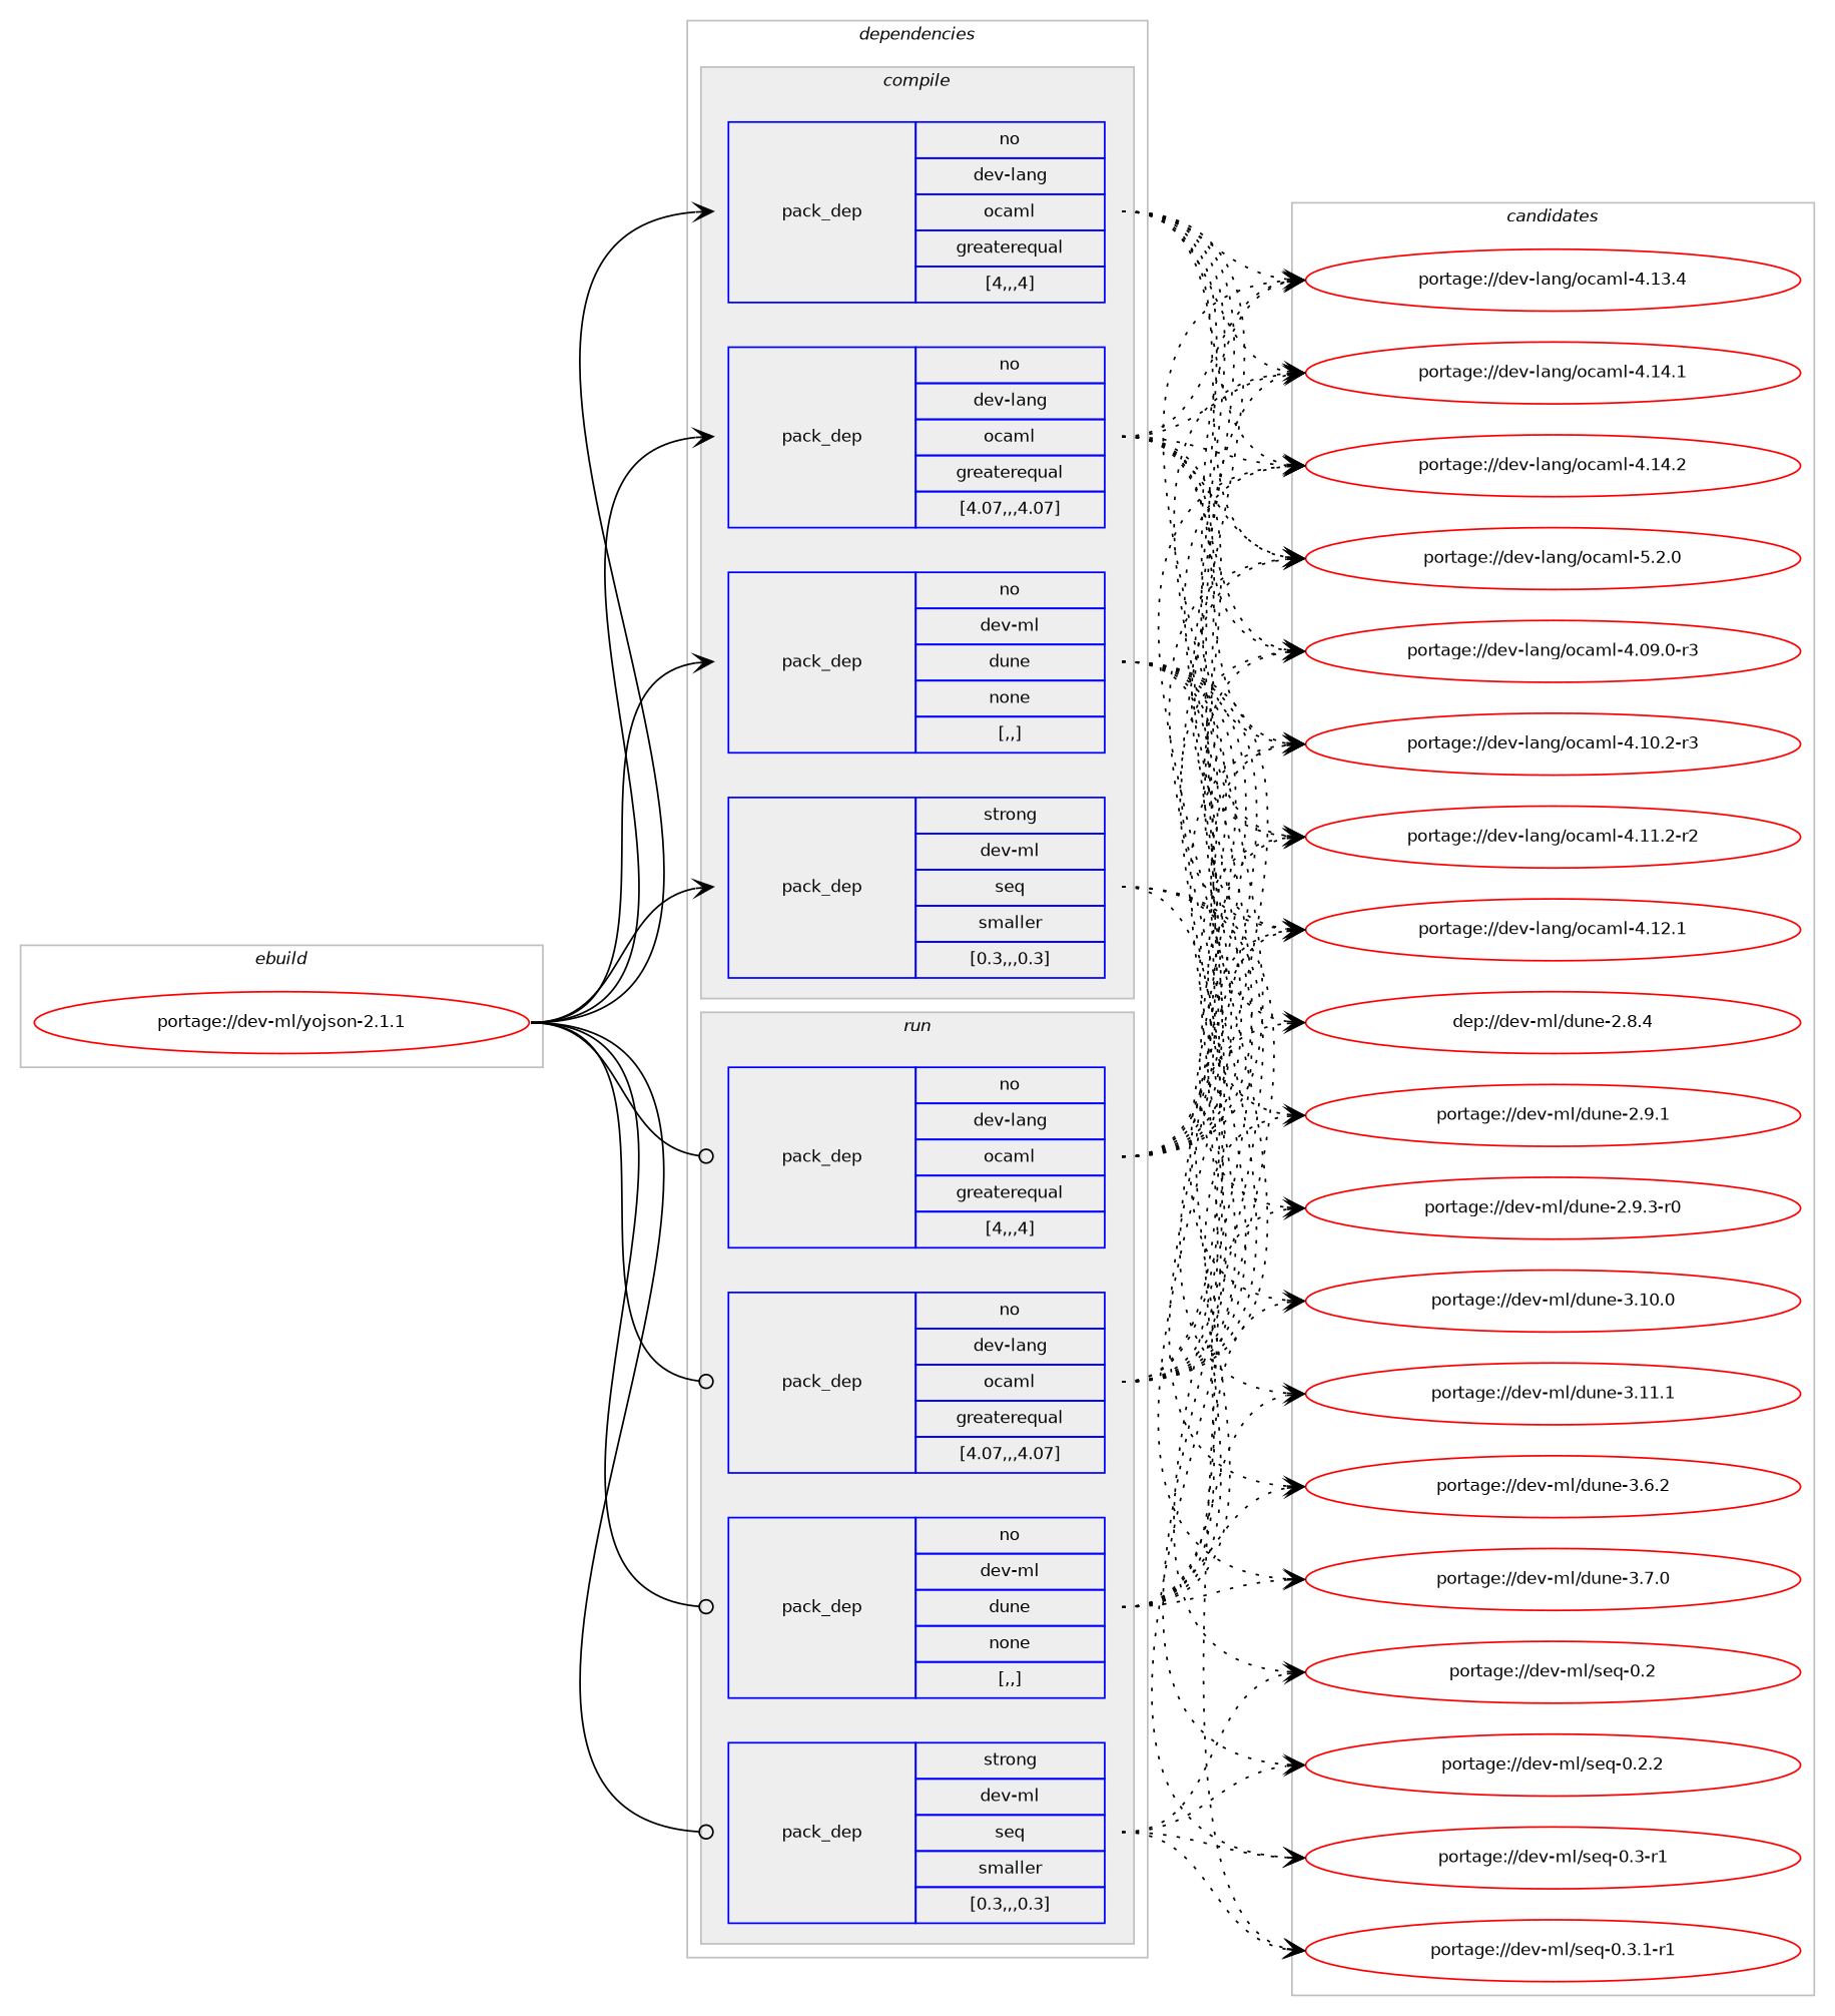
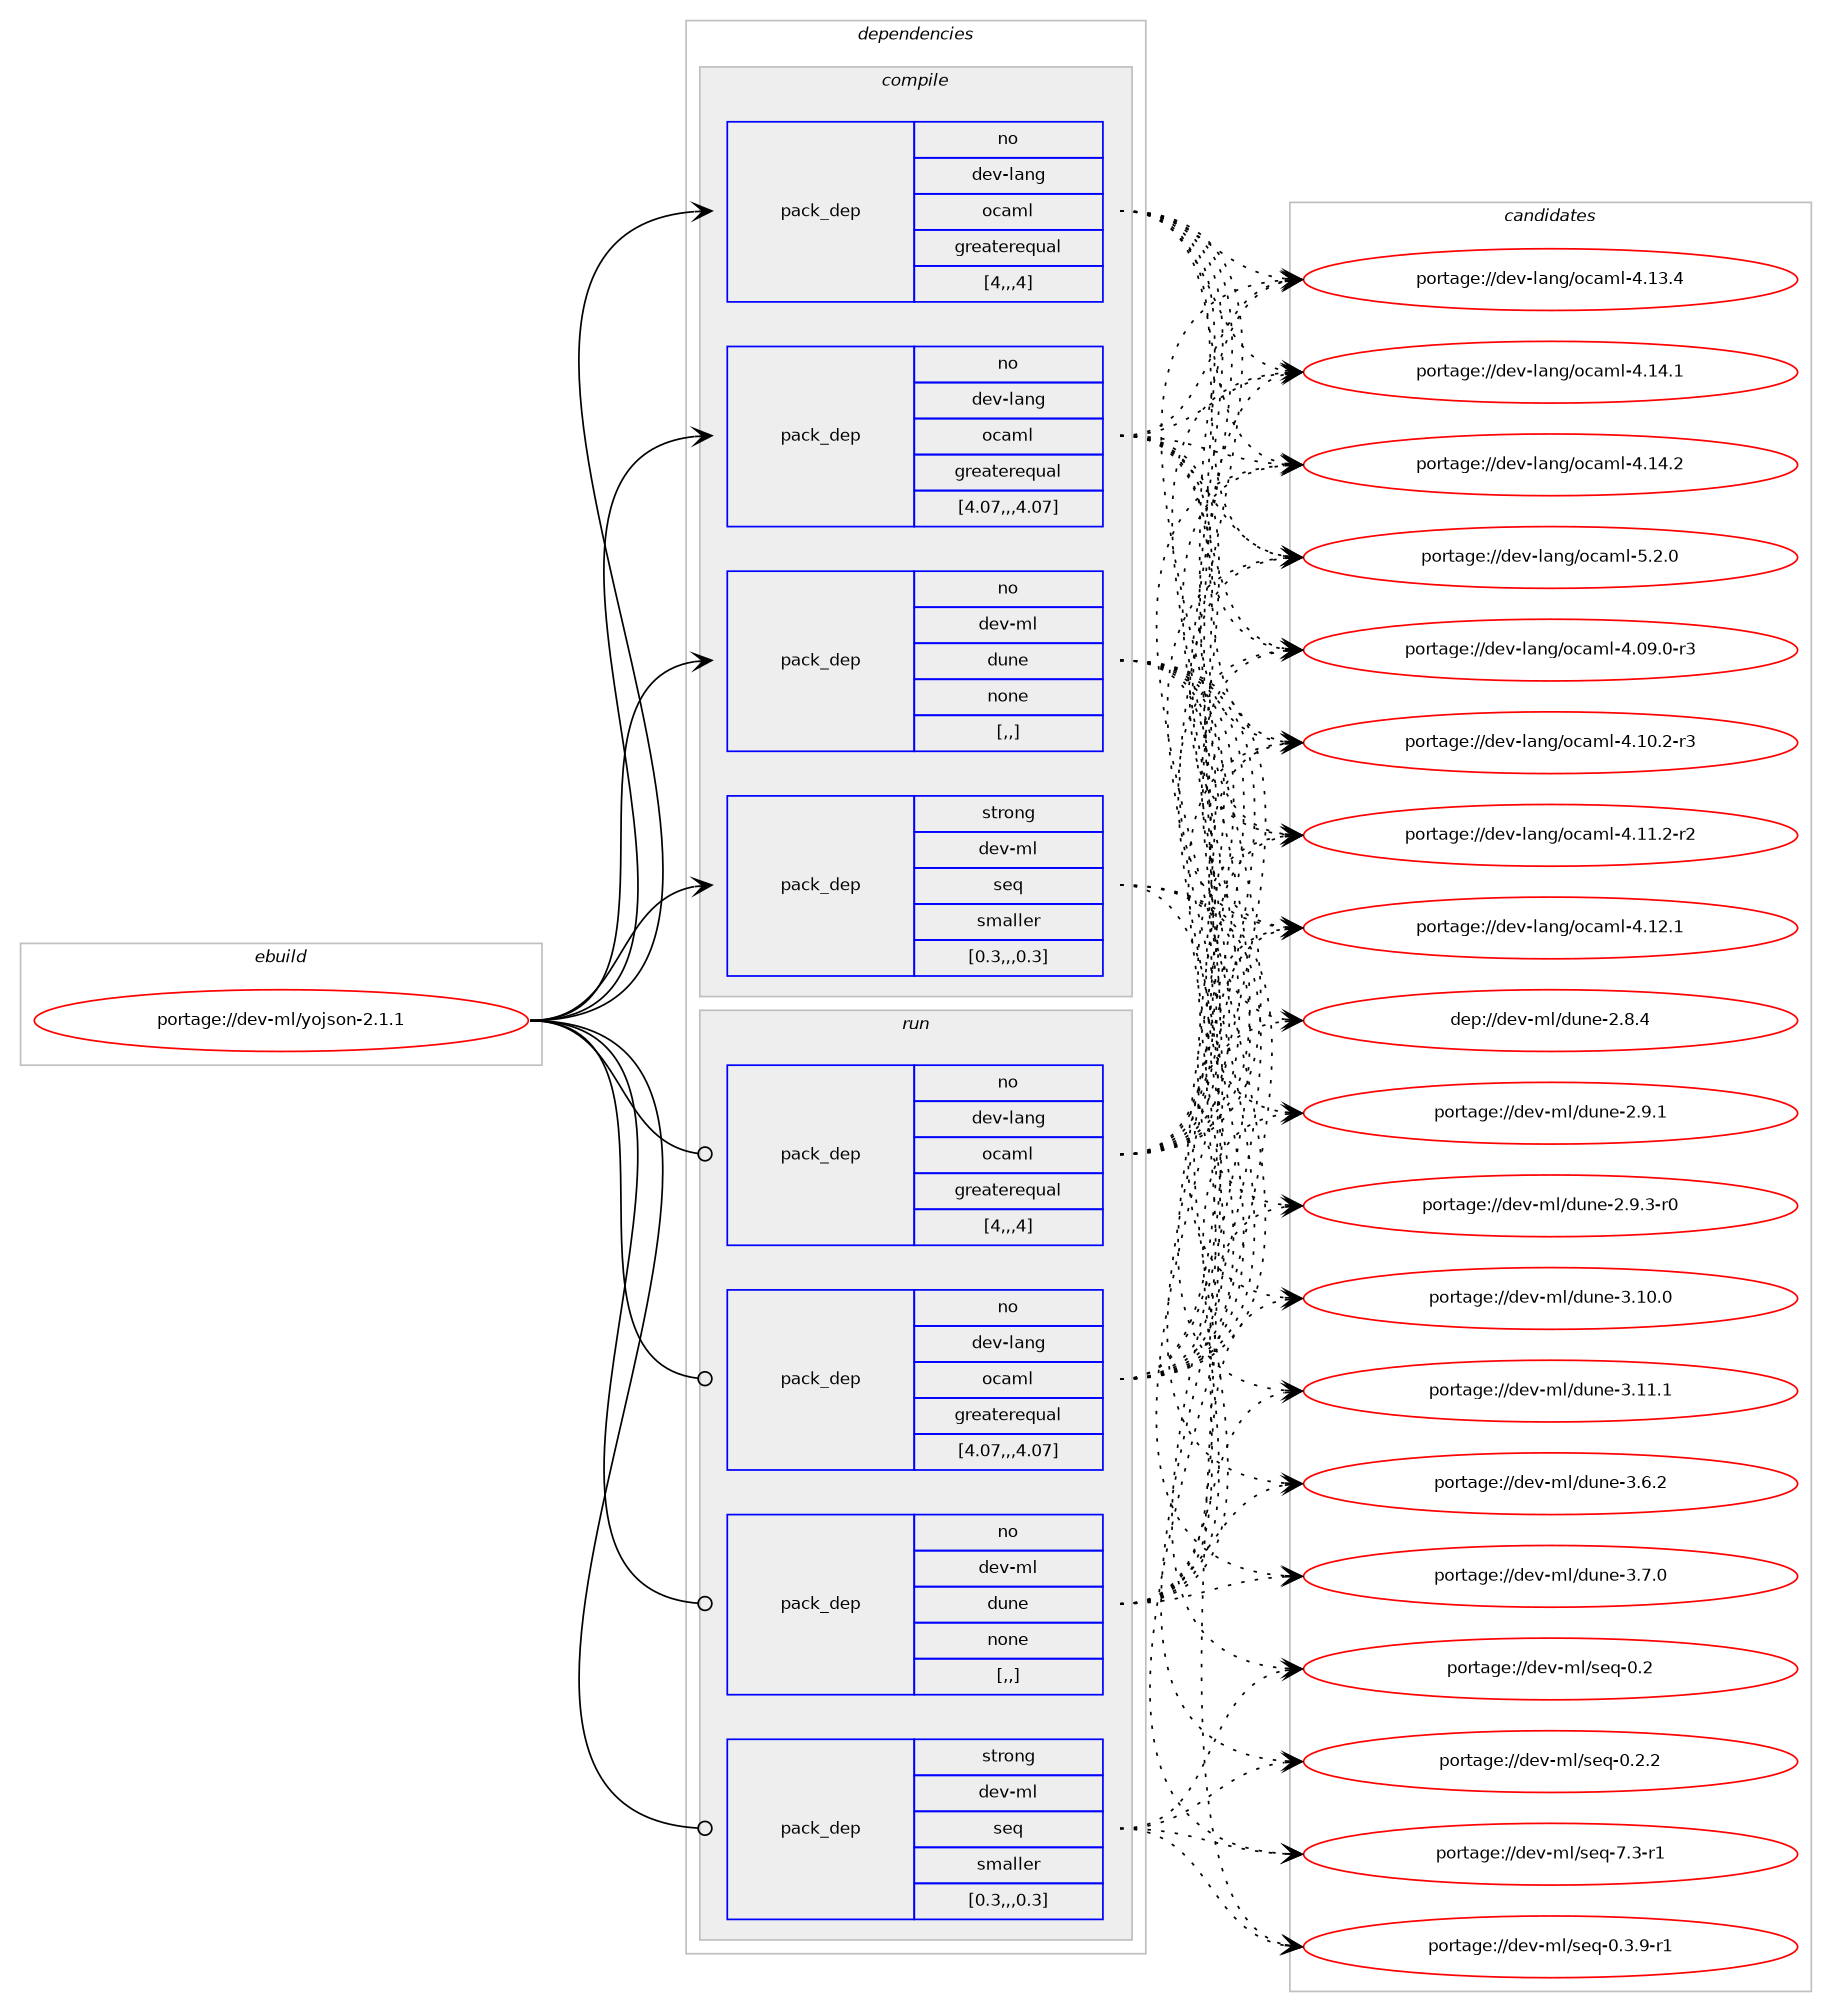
  digraph {
    compound=true
    concentrate=true
    fontname=Helvetica
    fontsize=10
    newrank=true
    rankdir=LR
    ranksep=1.5
    node [color=red fontname=Helvetica fontsize=10]
    edge [arrowhead=vee headport=w style=dotted tailport=e weight=100]
    n1 [label="portage://dev-ml/yojson-2.1.1" width=4]
    n2 [color=blue label=<<TABLE BORDER="0" CELLBORDER="1" CELLSPACING="0" CELLPADDING="4" WIDTH="220"><TR><TD ROWSPAN="6" CELLPADDING="30">pack_dep</TD></TR><TR><TD WIDTH="110">no</TD></TR><TR><TD>dev-lang</TD></TR><TR><TD>ocaml</TD></TR><TR><TD>greaterequal</TD></TR><TR><TD>[4,,,4]</TD></TR></TABLE>> shape=none]
    n3 [color=blue label=<<TABLE BORDER="0" CELLBORDER="1" CELLSPACING="0" CELLPADDING="4" WIDTH="220"><TR><TD ROWSPAN="6" CELLPADDING="30">pack_dep</TD></TR><TR><TD WIDTH="110">no</TD></TR><TR><TD>dev-lang</TD></TR><TR><TD>ocaml</TD></TR><TR><TD>greaterequal</TD></TR><TR><TD>[4.07,,,4.07]</TD></TR></TABLE>> shape=none]
    n4 [color=blue label=<<TABLE BORDER="0" CELLBORDER="1" CELLSPACING="0" CELLPADDING="4" WIDTH="220"><TR><TD ROWSPAN="6" CELLPADDING="30">pack_dep</TD></TR><TR><TD WIDTH="110">no</TD></TR><TR><TD>dev-ml</TD></TR><TR><TD>dune</TD></TR><TR><TD>none</TD></TR><TR><TD>[,,]</TD></TR></TABLE>> shape=none]
    n5 [color=blue label=<<TABLE BORDER="0" CELLBORDER="1" CELLSPACING="0" CELLPADDING="4" WIDTH="220"><TR><TD ROWSPAN="6" CELLPADDING="30">pack_dep</TD></TR><TR><TD WIDTH="110">strong</TD></TR><TR><TD>dev-ml</TD></TR><TR><TD>seq</TD></TR><TR><TD>smaller</TD></TR><TR><TD>[0.3,,,0.3]</TD></TR></TABLE>> shape=none]
    n6 [color=blue label=<<TABLE BORDER="0" CELLBORDER="1" CELLSPACING="0" CELLPADDING="4" WIDTH="220"><TR><TD ROWSPAN="6" CELLPADDING="30">pack_dep</TD></TR><TR><TD WIDTH="110">no</TD></TR><TR><TD>dev-lang</TD></TR><TR><TD>ocaml</TD></TR><TR><TD>greaterequal</TD></TR><TR><TD>[4,,,4]</TD></TR></TABLE>> shape=none]
    n7 [color=blue label=<<TABLE BORDER="0" CELLBORDER="1" CELLSPACING="0" CELLPADDING="4" WIDTH="220"><TR><TD ROWSPAN="6" CELLPADDING="30">pack_dep</TD></TR><TR><TD WIDTH="110">no</TD></TR><TR><TD>dev-lang</TD></TR><TR><TD>ocaml</TD></TR><TR><TD>greaterequal</TD></TR><TR><TD>[4.07,,,4.07]</TD></TR></TABLE>> shape=none]
    n8 [color=blue label=<<TABLE BORDER="0" CELLBORDER="1" CELLSPACING="0" CELLPADDING="4" WIDTH="220"><TR><TD ROWSPAN="6" CELLPADDING="30">pack_dep</TD></TR><TR><TD WIDTH="110">no</TD></TR><TR><TD>dev-ml</TD></TR><TR><TD>dune</TD></TR><TR><TD>none</TD></TR><TR><TD>[,,]</TD></TR></TABLE>> shape=none]
    n9 [color=blue label=<<TABLE BORDER="0" CELLBORDER="1" CELLSPACING="0" CELLPADDING="4" WIDTH="220"><TR><TD ROWSPAN="6" CELLPADDING="30">pack_dep</TD></TR><TR><TD WIDTH="110">strong</TD></TR><TR><TD>dev-ml</TD></TR><TR><TD>seq</TD></TR><TR><TD>smaller</TD></TR><TR><TD>[0.3,,,0.3]</TD></TR></TABLE>> shape=none]
    n10 [label="portage://dev-lang/ocaml-4.09.0-r3" width=4]
    n11 [label="portage://dev-lang/ocaml-4.10.2-r3" width=4]
    n12 [label="portage://dev-lang/ocaml-4.11.2-r2" width=4]
    n13 [label="portage://dev-lang/ocaml-4.12.1" width=4]
    n14 [label="portage://dev-lang/ocaml-4.13.4" width=4]
    n15 [label="portage://dev-lang/ocaml-4.14.1" width=4]
    n16 [label="portage://dev-lang/ocaml-4.14.2" width=4]
    n17 [label="portage://dev-lang/ocaml-5.2.0" width=4]
    n18 [label="dep://dev-ml/dune-2.8.4" width=4]
    n19 [label="portage://dev-ml/dune-2.9.1" width=4]
    n20 [label="portage://dev-ml/dune-2.9.3-r0" width=4]
    n21 [label="portage://dev-ml/dune-3.10.0" width=4]
    n22 [label="portage://dev-ml/dune-3.11.1" width=4]
    n23 [label="portage://dev-ml/dune-3.6.2" width=4]
    n24 [label="portage://dev-ml/dune-3.7.0" width=4]
    n25 [label="portage://dev-ml/seq-0.2" width=4]
    n26 [label="portage://dev-ml/seq-0.2.2" width=4]
-   n27 [label="portage://dev-ml/seq-0.3-r1" width=4]
-   n28 [label="portage://dev-ml/seq-0.3.1-r1" width=4]
+   n27 [label="portage://dev-ml/seq-7.3-r1" width=4]
+   n28 [label="portage://dev-ml/seq-0.3.9-r1" width=4]
    subgraph cluster_1 {
      color=gray
      label=<<i>ebuild</i>>
      rank=same
      n1
    }
    subgraph cluster_2 {
      color=gray
      label=<<i>dependencies</i>>
      subgraph cluster_3 {
        color=gray
        fillcolor="#eeeeee"
        label=<<i>compile</i>>
        style=filled
        subgraph sub_4 {
          color=gray
          fillcolor="#eeeeee"
          label=<<i>compile</i>>
          style=filled
          n2
        }
        subgraph sub_5 {
          color=gray
          fillcolor="#eeeeee"
          label=<<i>compile</i>>
          style=filled
          n3
        }
        subgraph sub_6 {
          color=gray
          fillcolor="#eeeeee"
          label=<<i>compile</i>>
          style=filled
          n4
        }
        subgraph sub_7 {
          color=gray
          fillcolor="#eeeeee"
          label=<<i>compile</i>>
          style=filled
          n5
        }
      }
      subgraph cluster_8 {
        color=gray
        fillcolor="#eeeeee"
        label=<<i>compile and run</i>>
        style=filled
      }
      subgraph cluster_9 {
        color=gray
        fillcolor="#eeeeee"
        label=<<i>run</i>>
        style=filled
        subgraph sub_10 {
          color=gray
          fillcolor="#eeeeee"
          label=<<i>run</i>>
          style=filled
          n6
        }
        subgraph sub_11 {
          color=gray
          fillcolor="#eeeeee"
          label=<<i>run</i>>
          style=filled
          n7
        }
        subgraph sub_12 {
          color=gray
          fillcolor="#eeeeee"
          label=<<i>run</i>>
          style=filled
          n8
        }
        subgraph sub_13 {
          color=gray
          fillcolor="#eeeeee"
          label=<<i>run</i>>
          style=filled
          n9
        }
      }
    }
    subgraph cluster_14 {
      color=gray
      label=<<i>candidates</i>>
      rank=same
      subgraph sub_15 {
        color=black
        label=<<i>candidates</i>>
        nodesep=1
        rank=same
        n10
        n11
        n12
        n13
        n14
        n15
        n16
        n17
      }
      subgraph sub_16 {
        color=black
        label=<<i>candidates</i>>
        nodesep=1
        rank=same
        n10
        n11
        n12
        n13
        n14
        n15
        n16
        n17
      }
      subgraph sub_17 {
        color=black
        label=<<i>candidates</i>>
        nodesep=1
        rank=same
        n18
        n19
        n20
        n21
        n22
        n23
        n24
      }
      subgraph sub_18 {
        color=black
        label=<<i>candidates</i>>
        nodesep=1
        rank=same
        n25
        n26
        n27
        n28
      }
      subgraph sub_19 {
        color=black
        label=<<i>candidates</i>>
        nodesep=1
        rank=same
        n10
        n11
        n12
        n13
        n14
        n15
        n16
        n17
      }
      subgraph sub_20 {
        color=black
        label=<<i>candidates</i>>
        nodesep=1
        rank=same
        n10
        n11
        n12
        n13
        n14
        n15
        n16
        n17
      }
      subgraph sub_21 {
        color=black
        label=<<i>candidates</i>>
        nodesep=1
        rank=same
        n18
        n19
        n20
        n21
        n22
        n23
        n24
      }
      subgraph sub_22 {
        color=black
        label=<<i>candidates</i>>
        nodesep=1
        rank=same
        n25
        n26
        n27
        n28
      }
    }
    n1 -> n2 [style=solid weight=20]
    n1 -> n3 [style=solid weight=20]
    n1 -> n4 [style=solid weight=20]
    n1 -> n5 [style=solid weight=20]
    n1 -> n6 [arrowhead=odot style=solid weight=20]
    n1 -> n7 [arrowhead=odot style=solid weight=20]
    n1 -> n8 [arrowhead=odot style=solid weight=20]
    n1 -> n9 [arrowhead=odot style=solid weight=20]
    n2 -> n10
    n2 -> n11
    n2 -> n12
    n2 -> n13
    n2 -> n14
    n2 -> n15
    n2 -> n16
    n2 -> n17
    n3 -> n10
    n3 -> n11
    n3 -> n12
    n3 -> n13
    n3 -> n14
    n3 -> n15
    n3 -> n16
    n3 -> n17
    n4 -> n18
    n4 -> n19
    n4 -> n20
    n4 -> n21
    n4 -> n22
    n4 -> n23
    n4 -> n24
    n5 -> n25
    n5 -> n26
    n5 -> n27
    n5 -> n28
    n6 -> n10
    n6 -> n11
    n6 -> n12
    n6 -> n13
    n6 -> n14
    n6 -> n15
    n6 -> n16
    n6 -> n17
    n7 -> n10
    n7 -> n11
    n7 -> n12
    n7 -> n13
    n7 -> n14
    n7 -> n15
    n7 -> n16
    n7 -> n17
    n8 -> n18
    n8 -> n19
    n8 -> n20
    n8 -> n21
    n8 -> n22
    n8 -> n23
    n8 -> n24
    n9 -> n25
    n9 -> n26
    n9 -> n27
    n9 -> n28
  }
